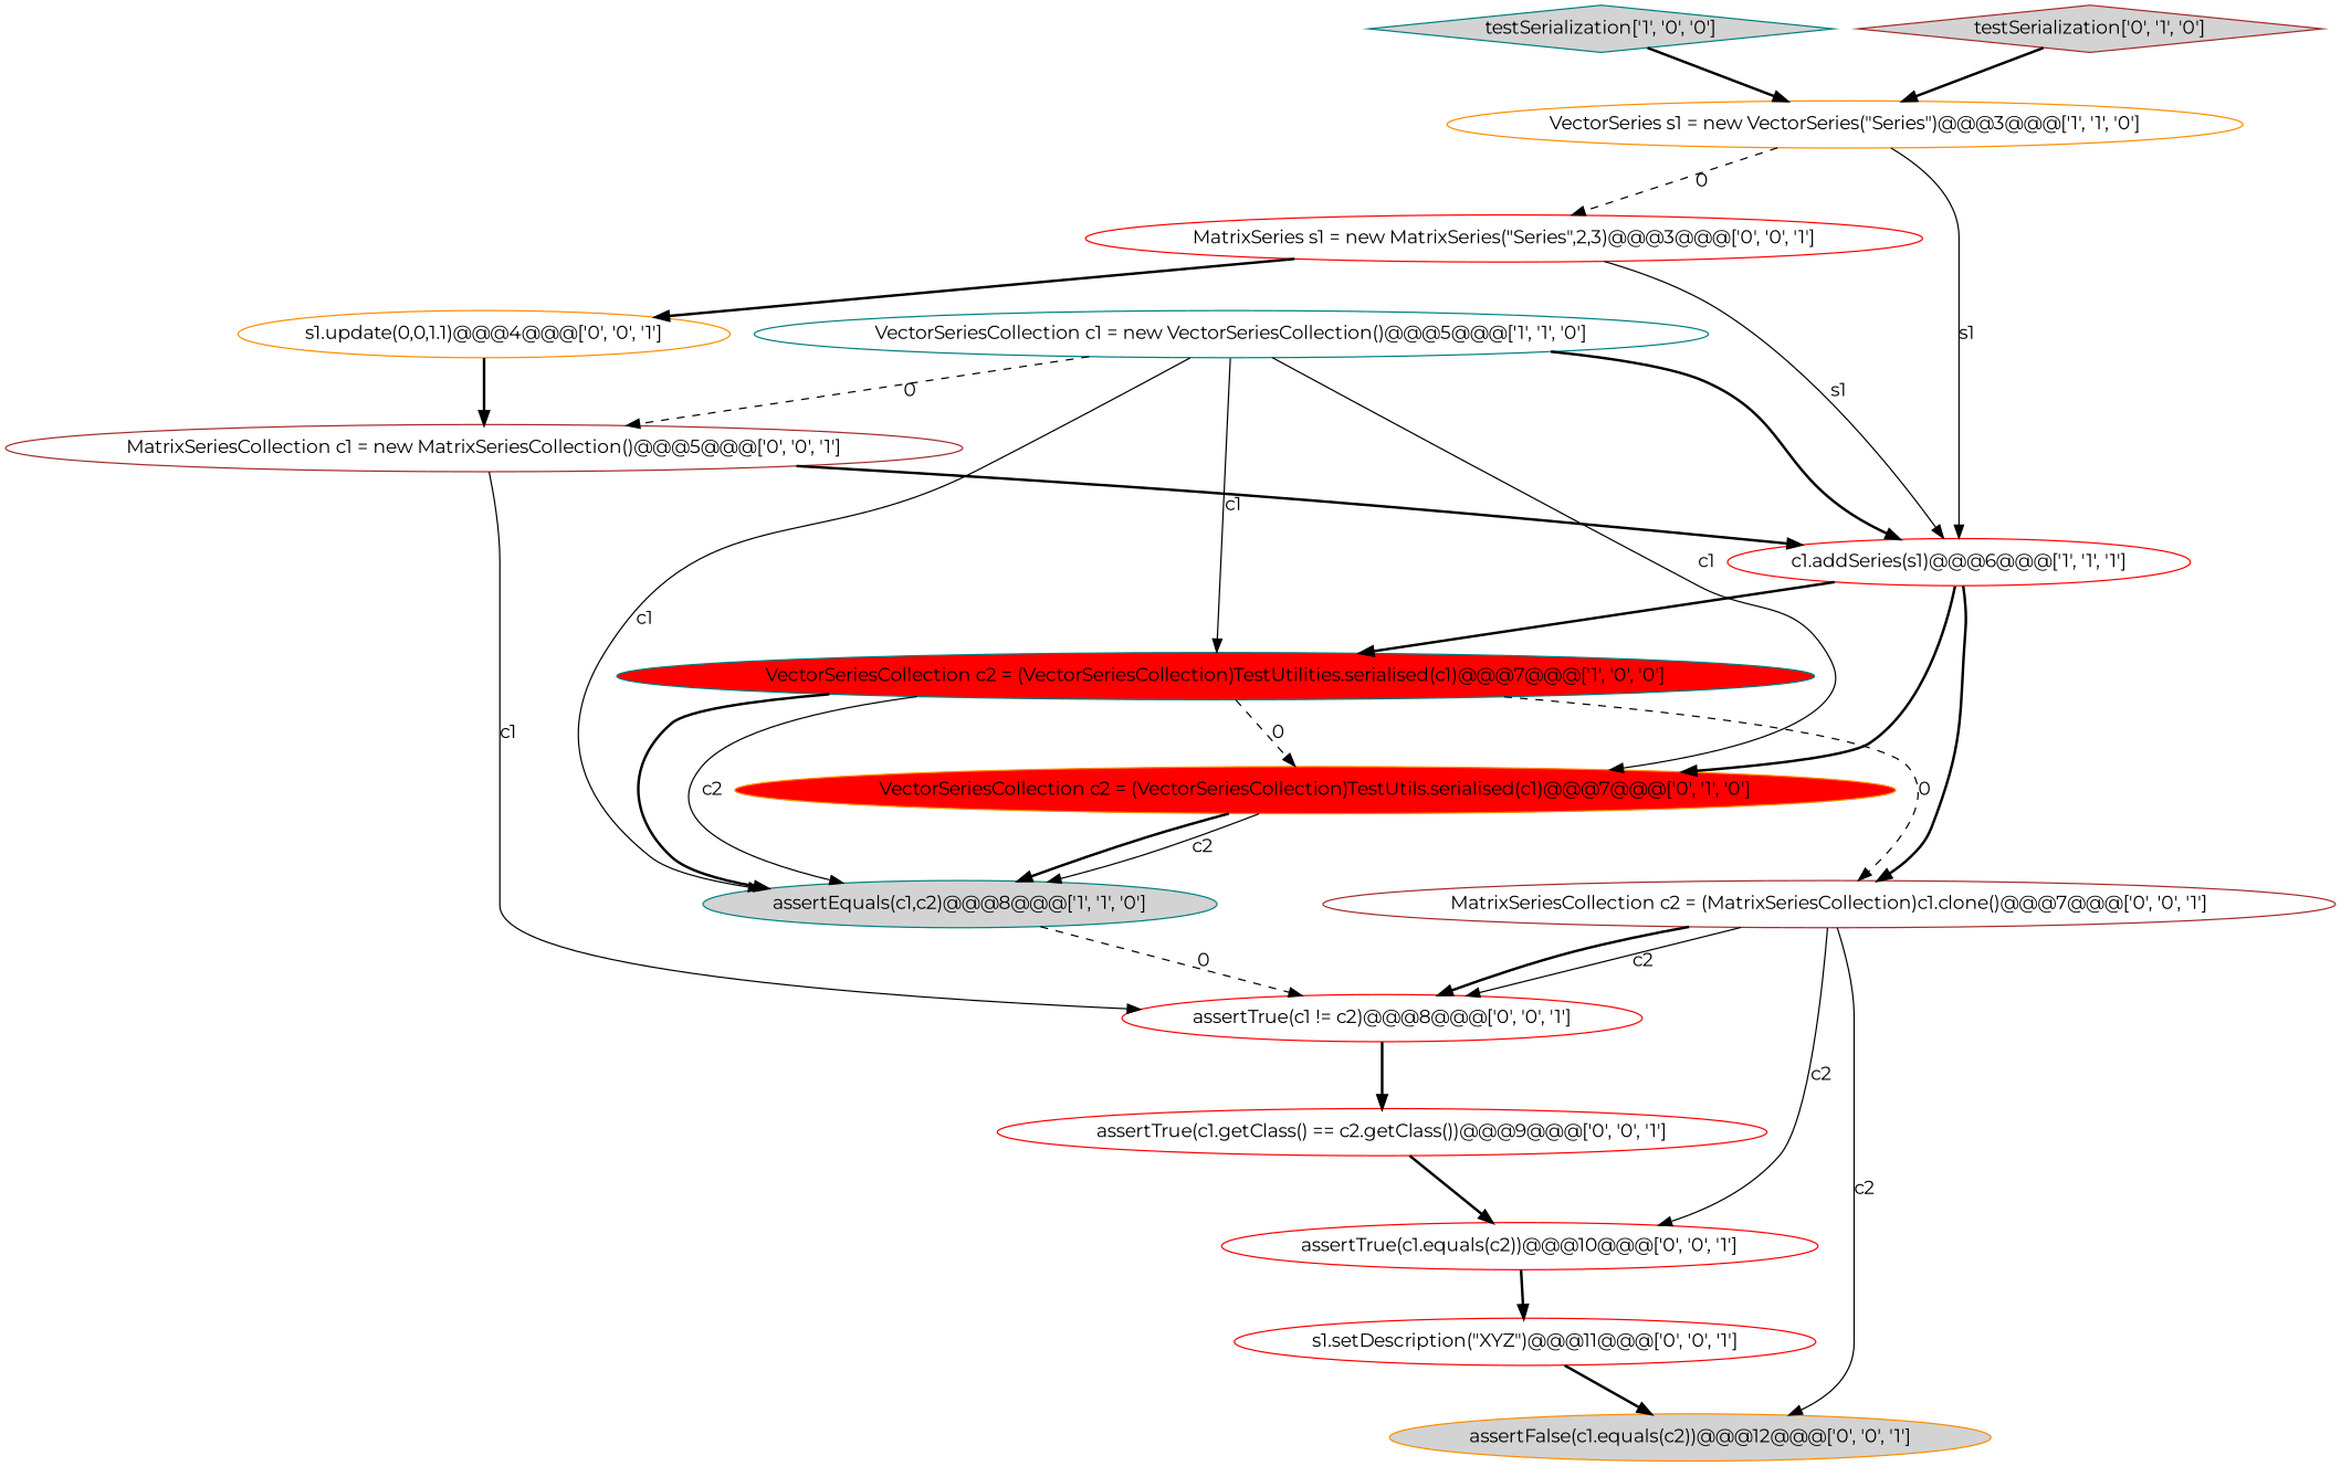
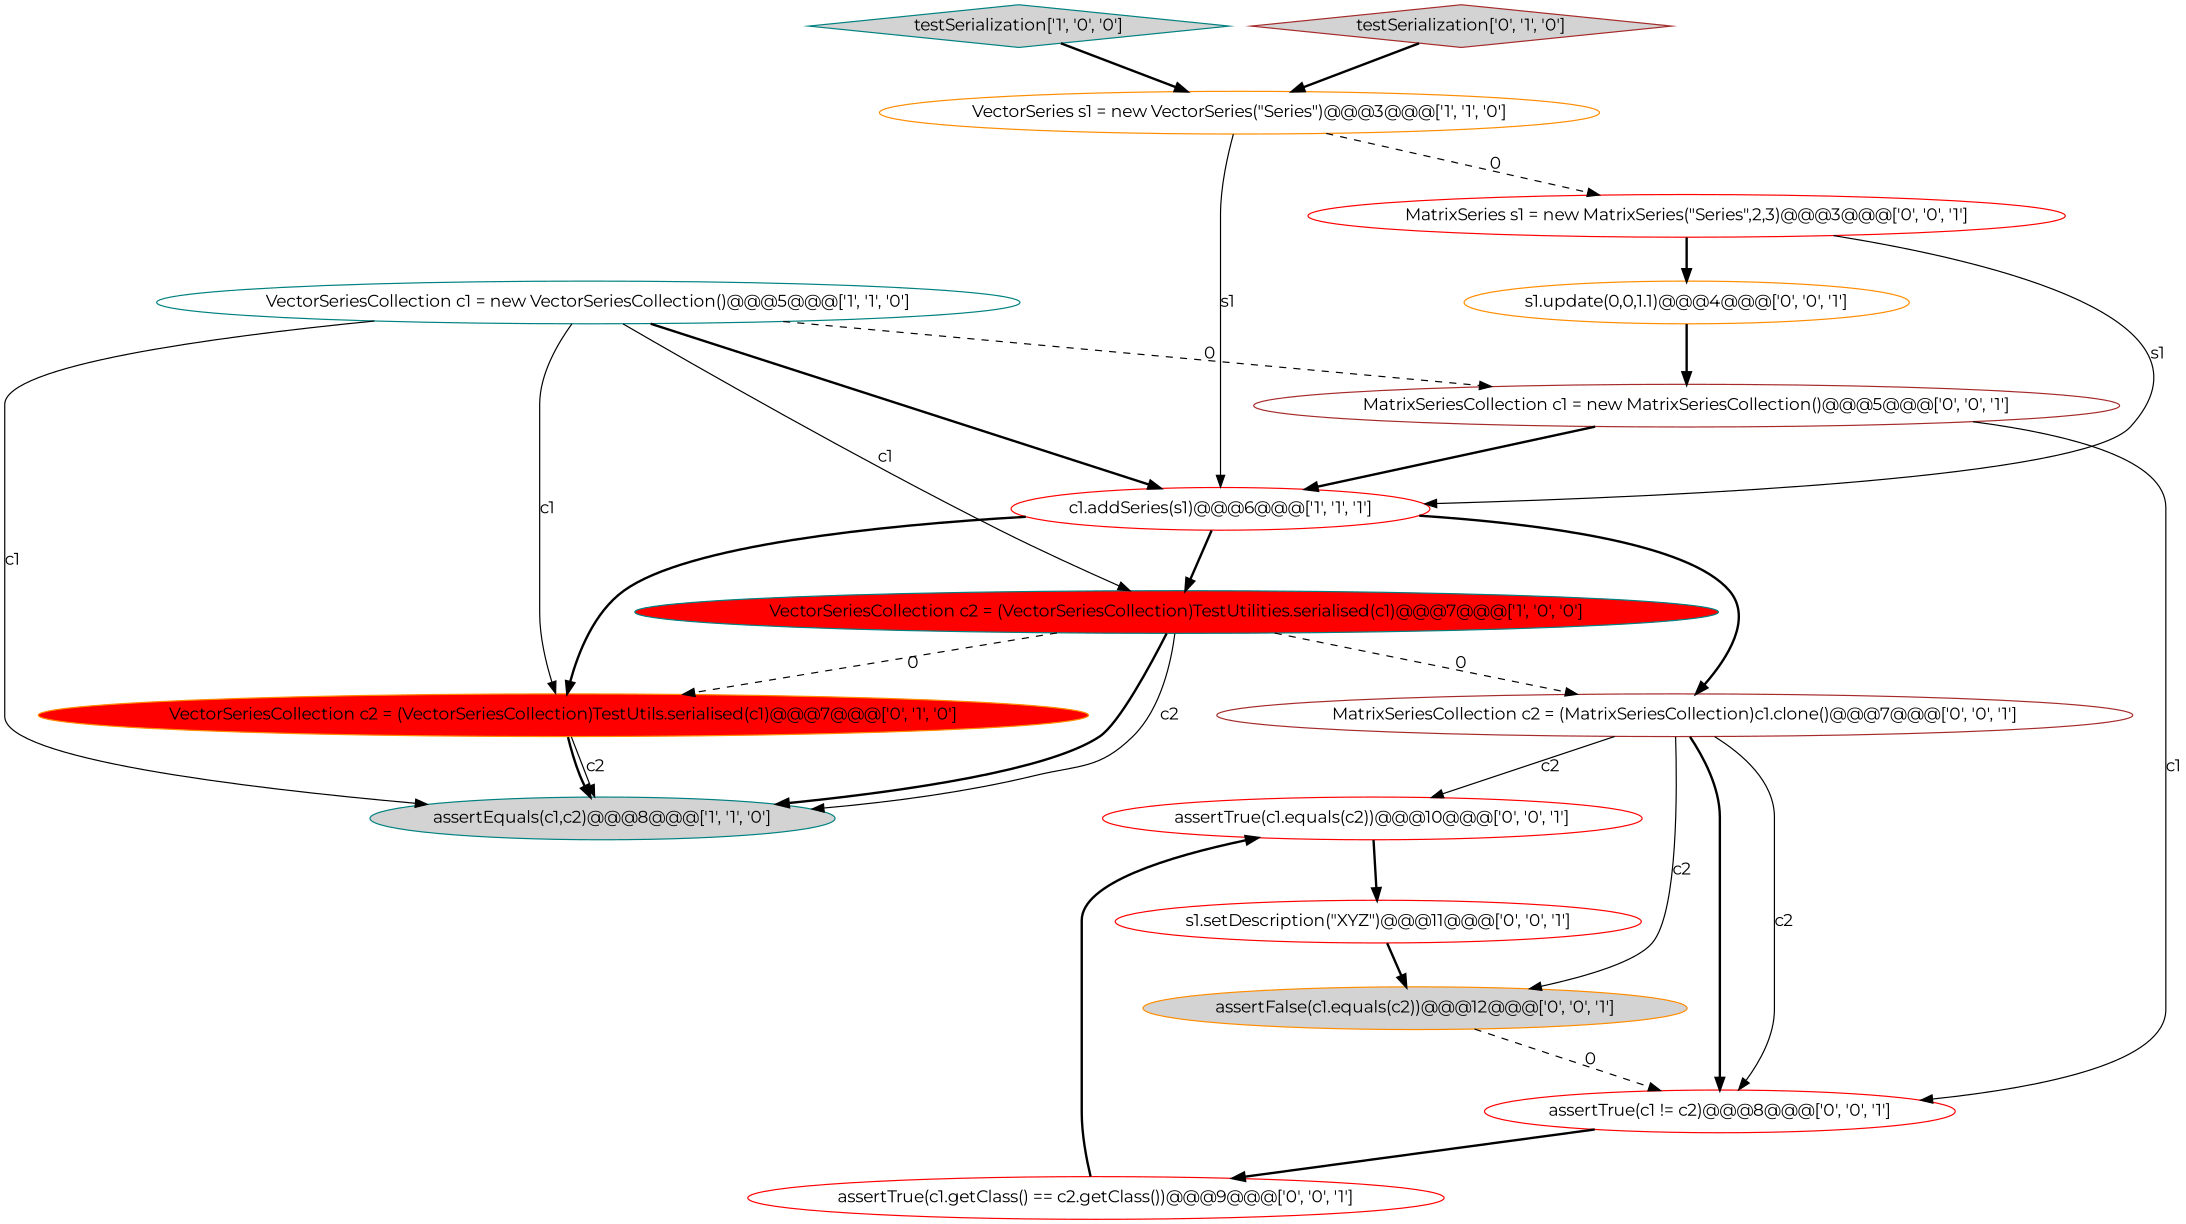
  digraph {
    fontname=Montserrat
    node [color=red fillcolor=white fontname=Montserrat shape=ellipse style=filled]
    edge [fontname=Montserrat style=bold]
    n1 [label="MatrixSeries s1 = new MatrixSeries(\"Series\",2,3)@@@3@@@['0', '0', '1']"]
    n2 [color=darkorange label="s1.update(0,0,1.1)@@@4@@@['0', '0', '1']"]
    n3 [label="c1.addSeries(s1)@@@6@@@['1', '1', '1']"]
    n4 [label="assertTrue(c1.equals(c2))@@@10@@@['0', '0', '1']"]
    n5 [label="s1.setDescription(\"XYZ\")@@@11@@@['0', '0', '1']"]
    n6 [color=darkorange fillcolor=lightgray label="assertFalse(c1.equals(c2))@@@12@@@['0', '0', '1']"]
    n7 [color=brown label="MatrixSeriesCollection c1 = new MatrixSeriesCollection()@@@5@@@['0', '0', '1']"]
    n8 [label="assertTrue(c1 != c2)@@@8@@@['0', '0', '1']"]
    n9 [color=teal label="VectorSeriesCollection c1 = new VectorSeriesCollection()@@@5@@@['1', '1', '0']"]
    n10 [color=darkorange fillcolor=red label="VectorSeriesCollection c2 = (VectorSeriesCollection)TestUtils.serialised(c1)@@@7@@@['0', '1', '0']"]
    n11 [color=teal fillcolor=red label="VectorSeriesCollection c2 = (VectorSeriesCollection)TestUtilities.serialised(c1)@@@7@@@['1', '0', '0']"]
    n12 [color=teal fillcolor=lightgray label="assertEquals(c1,c2)@@@8@@@['1', '1', '0']"]
    n13 [color=brown label="MatrixSeriesCollection c2 = (MatrixSeriesCollection)c1.clone()@@@7@@@['0', '0', '1']"]
    n14 [label="assertTrue(c1.getClass() == c2.getClass())@@@9@@@['0', '0', '1']"]
    n15 [color=teal fillcolor=lightgray label="testSerialization['1', '0', '0']" shape=diamond]
    n16 [color=darkorange label="VectorSeries s1 = new VectorSeries(\"Series\")@@@3@@@['1', '1', '0']"]
    n17 [color=brown fillcolor=lightgray label="testSerialization['0', '1', '0']" shape=diamond]
    n1 -> n2
    n1 -> n3 [label=s1 style=solid]
    n2 -> n7
    n3 -> n10
    n3 -> n11
    n3 -> n13
    n4 -> n5
    n5 -> n6
    n7 -> n3
    n7 -> n8 [label=c1 style=solid]
    n8 -> n14
    n9 -> n3
    n9 -> n7 [label=0 style=dashed]
    n9 -> n10 [label=c1 style=solid]
    n9 -> n11 [label=c1 style=solid]
    n9 -> n12 [label=c1 style=solid]
    n10 -> n12
    n10 -> n12 [label=c2 style=solid]
    n11 -> n10 [label=0 style=dashed]
    n11 -> n12
    n11 -> n12 [label=c2 style=solid]
    n11 -> n13 [label=0 style=dashed]
-   n12 -> n8 [label=0 style=dashed]
+   n6 -> n8 [label=0 style=dashed]
    n13 -> n4 [label=c2 style=solid]
    n13 -> n6 [label=c2 style=solid]
    n13 -> n8 [label=c2 style=solid]
    n13 -> n8
    n14 -> n4
    n15 -> n16
    n16 -> n1 [label=0 style=dashed]
    n16 -> n3 [label=s1 style=solid]
    n17 -> n16
  }
